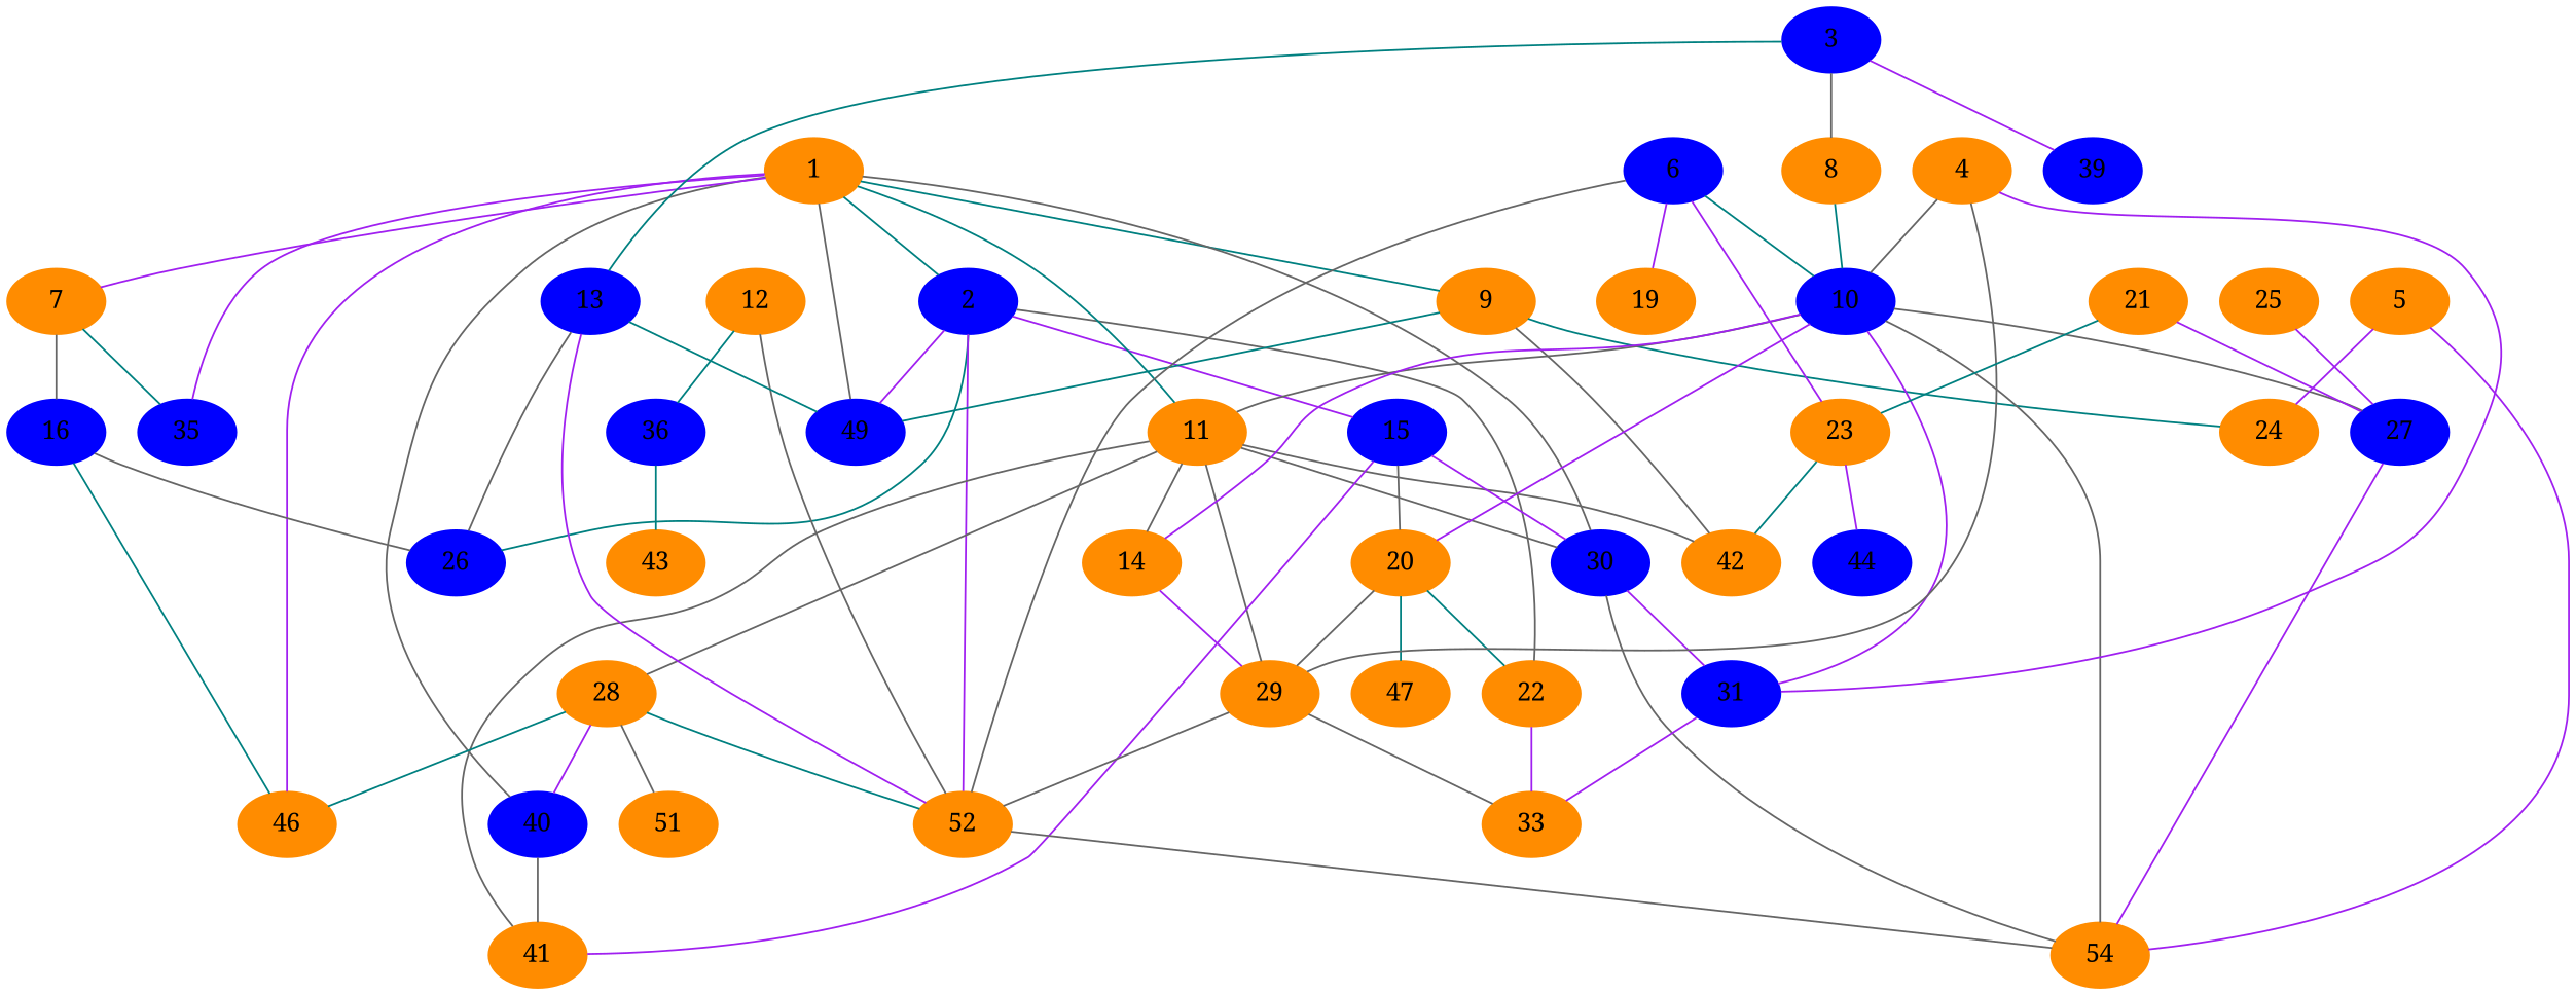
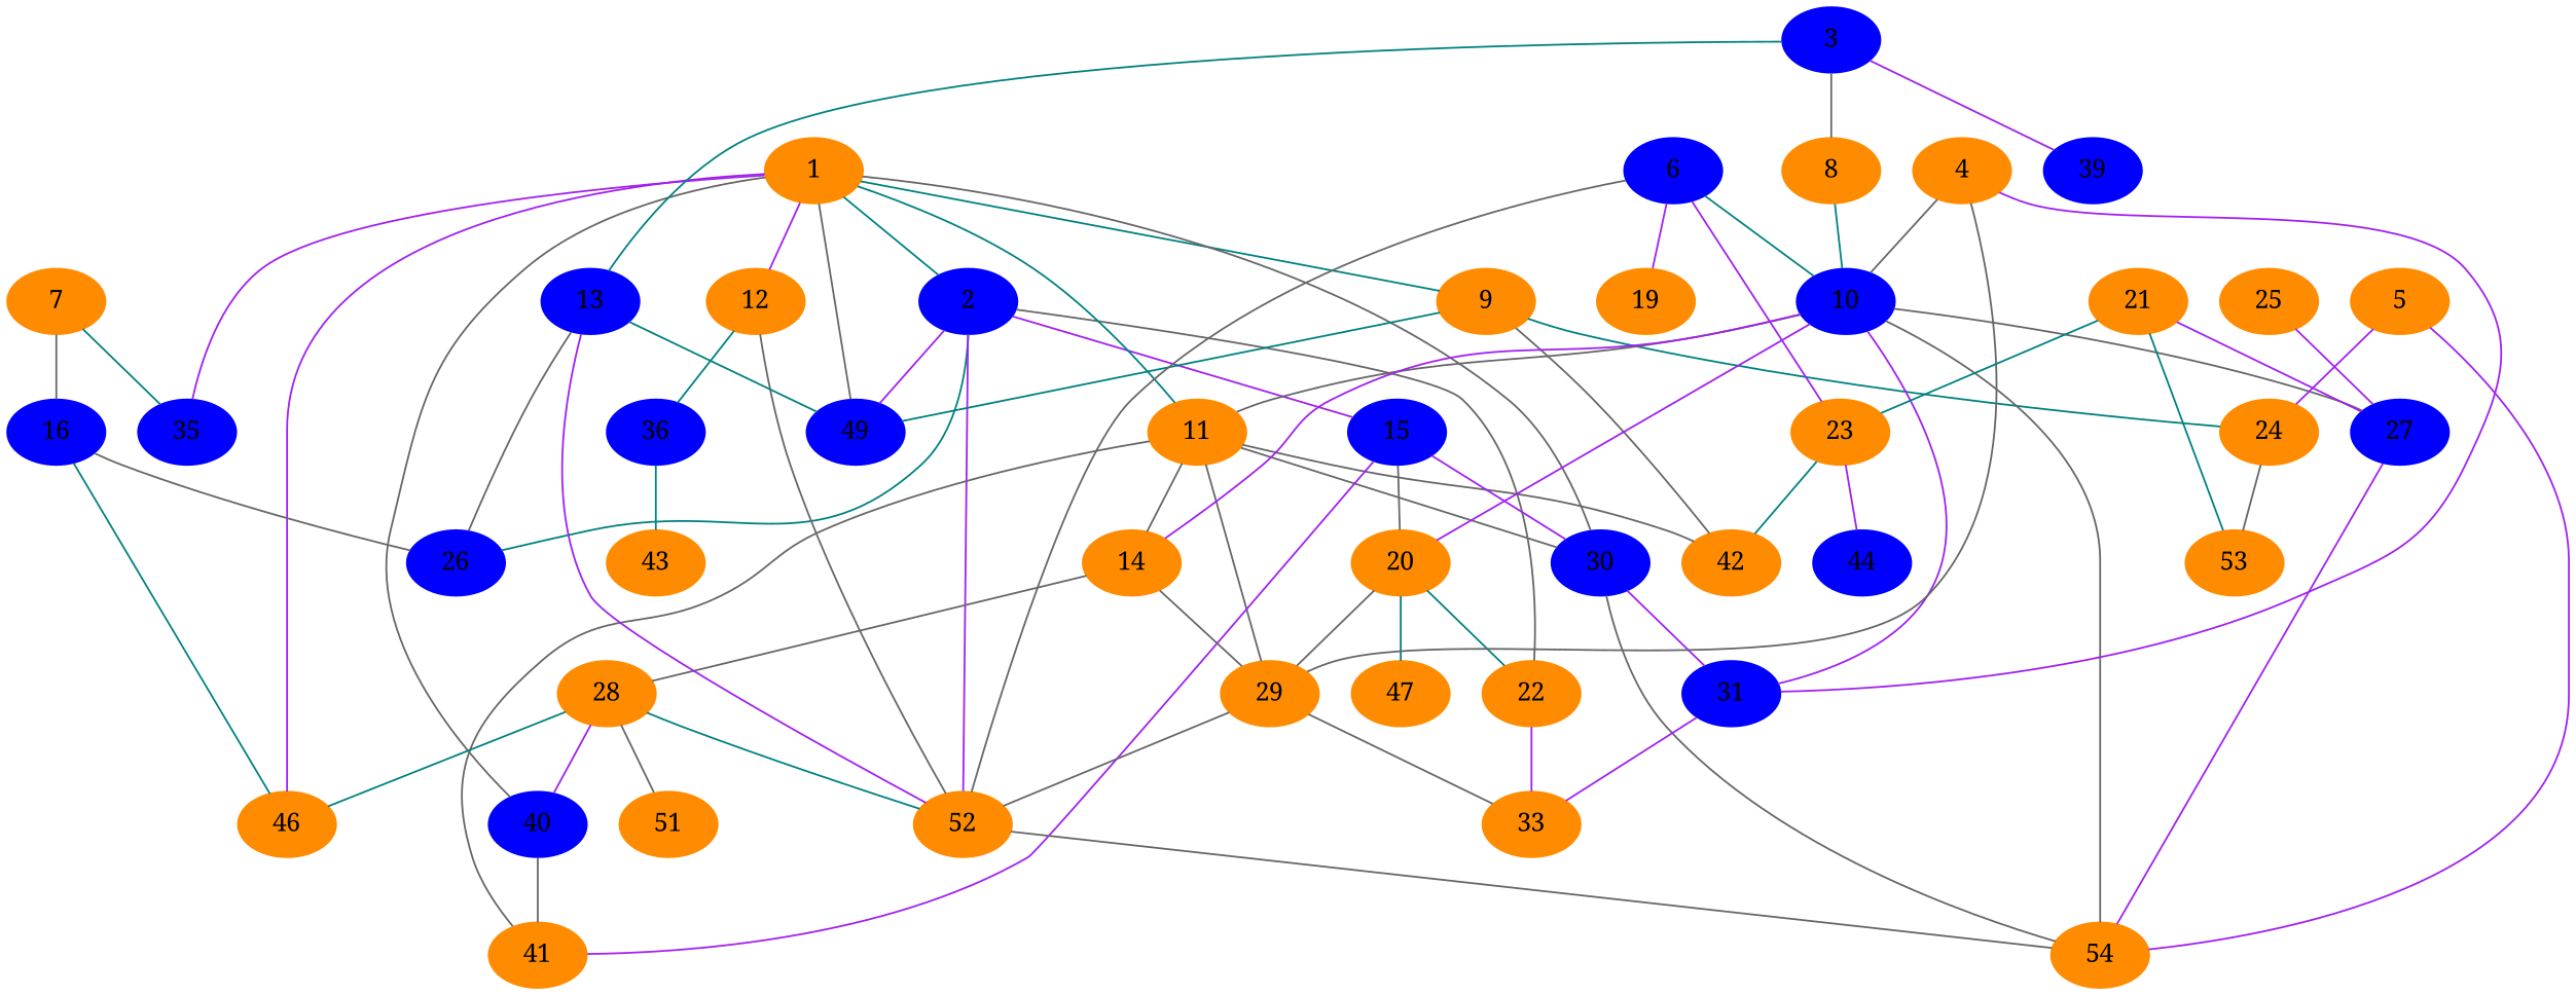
  graph {
    fontname="Noto Serif"
    node [color=darkorange fontname="Noto Serif" style=filled]
    edge [color=gray40 fontname="Noto Serif" weight=1.0]
    2 [color=blue]
    1
    9
    11
    12
    30 [color=blue]
    35 [color=blue]
    40 [color=blue]
    46
    49 [color=blue]
    15 [color=blue]
    22
    26 [color=blue]
    52
    24
    42
    29
    14
    41
    36 [color=blue]
    31 [color=blue]
    54
    20
    33
    3 [color=blue]
    8
    13 [color=blue]
    39 [color=blue]
    10 [color=blue]
    4
    27 [color=blue]
    5
+   53
    6 [color=blue]
    19
    23
    44 [color=blue]
    7
    16 [color=blue]
    n40 [label=28]
    47
    43
    51
    21
    25
    2 -- 49 [color=purple]
    2 -- 15 [color=purple]
    2 -- 22
    2 -- 26 [color=teal]
    2 -- 52 [color=purple]
    1 -- 2 [color=teal]
    1 -- 9 [color=teal]
    1 -- 11 [color=teal]
-   1 -- 7 [color=purple]
+   1 -- 12 [color=purple]
    1 -- 30
    1 -- 35 [color=purple]
    1 -- 40
    1 -- 46 [color=purple]
    1 -- 49
    9 -- 49 [color=teal]
    9 -- 24 [color=teal]
    9 -- 42
    11 -- 30
    11 -- 42
    11 -- 29
    11 -- 14
    11 -- 41
    12 -- 52
    12 -- 36 [color=teal]
    30 -- 31 [color=purple weight=2.0]
    30 -- 54
    40 -- 41
    15 -- 30 [color=purple]
    15 -- 41 [color=purple]
    15 -- 20
    22 -- 33 [color=purple]
    52 -- 54
+   24 -- 53
    29 -- 52
    29 -- 33
-   14 -- 29 [color=purple]
-   11 -- n40
+   14 -- 29
+   14 -- n40
    36 -- 43 [color=teal]
    31 -- 33 [color=purple]
    20 -- 22 [color=teal]
    20 -- 29
    20 -- 47 [color=teal]
    3 -- 8
    3 -- 13 [color=teal]
    3 -- 39 [color=purple]
    8 -- 10 [color=teal]
    13 -- 49 [color=teal]
    13 -- 26
    13 -- 52 [color=purple]
    10 -- 11
    10 -- 14 [color=purple]
    10 -- 31 [color=purple]
    10 -- 54
    10 -- 20 [color=purple]
    10 -- 27
    4 -- 29
    4 -- 31 [color=purple]
    4 -- 10
    27 -- 54 [color=purple]
    5 -- 24 [color=purple]
    5 -- 54 [color=purple]
    6 -- 52
    6 -- 10 [color=teal]
    6 -- 19 [color=purple]
    6 -- 23 [color=purple]
    23 -- 42 [color=teal]
    23 -- 44 [color=purple]
    7 -- 35 [color=teal weight=2.0]
    7 -- 16 [weight=5.0]
    16 -- 46 [color=teal]
    16 -- 26
    n40 -- 40 [color=purple]
    n40 -- 46 [color=teal]
    n40 -- 52 [color=teal]
    n40 -- 51
    21 -- 27 [color=purple]
+   21 -- 53 [color=teal]
    21 -- 23 [color=teal]
    25 -- 27 [color=purple]
  }
